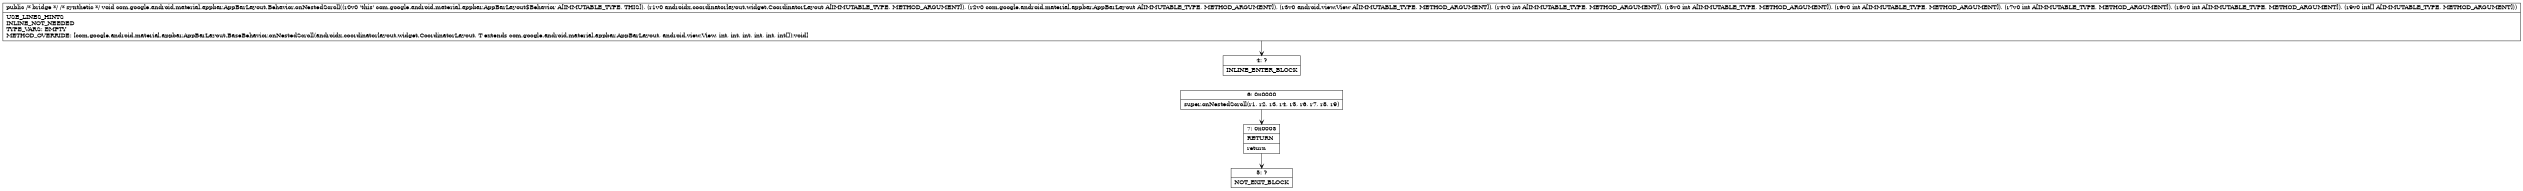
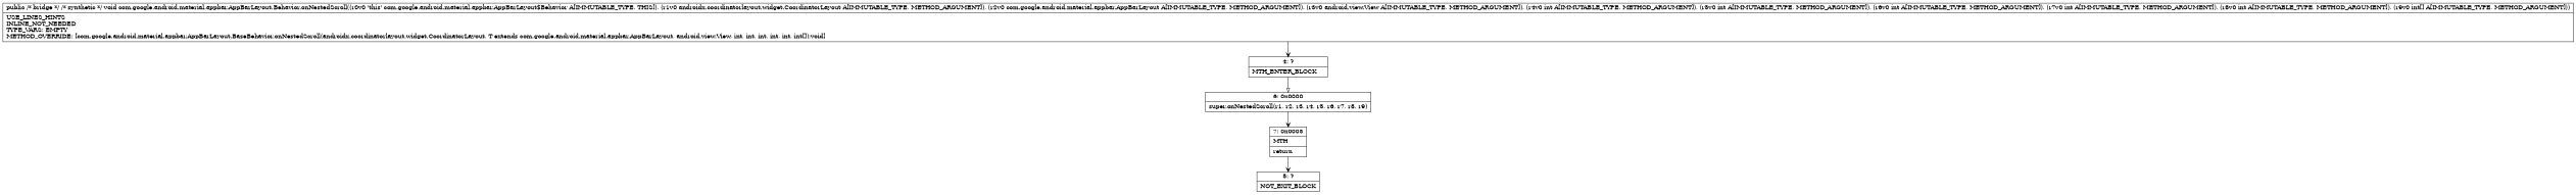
  digraph {
    node [shape=record]
    edge [arrowhead=vee]
-   n1 [label="{4\:\ ?|INLINE_ENTER_BLOCK\l}"]
+   n1 [label="{4\:\ ?|MTH_ENTER_BLOCK\l}"]
    n2 [label="{6\:\ 0x0000|super.onNestedScroll(r1, r2, r3, r4, r5, r6, r7, r8, r9)\l}"]
-   n3 [label="{7\:\ 0x0003|RETURN\l|return\l}"]
+   n3 [label="{7\:\ 0x0003|MTH\l|return\l}"]
    n4 [label="{5\:\ ?|NOT_EXIT_BLOCK\l}"]
    n5 [label="{public \/* bridge *\/ \/* synthetic *\/ void com.google.android.material.appbar.AppBarLayout.Behavior.onNestedScroll((r0v0 'this' com.google.android.material.appbar.AppBarLayout$Behavior A[IMMUTABLE_TYPE, THIS]), (r1v0 androidx.coordinatorlayout.widget.CoordinatorLayout A[IMMUTABLE_TYPE, METHOD_ARGUMENT]), (r2v0 com.google.android.material.appbar.AppBarLayout A[IMMUTABLE_TYPE, METHOD_ARGUMENT]), (r3v0 android.view.View A[IMMUTABLE_TYPE, METHOD_ARGUMENT]), (r4v0 int A[IMMUTABLE_TYPE, METHOD_ARGUMENT]), (r5v0 int A[IMMUTABLE_TYPE, METHOD_ARGUMENT]), (r6v0 int A[IMMUTABLE_TYPE, METHOD_ARGUMENT]), (r7v0 int A[IMMUTABLE_TYPE, METHOD_ARGUMENT]), (r8v0 int A[IMMUTABLE_TYPE, METHOD_ARGUMENT]), (r9v0 int[] A[IMMUTABLE_TYPE, METHOD_ARGUMENT]))  | USE_LINES_HINTS\lINLINE_NOT_NEEDED\lTYPE_VARS: EMPTY\lMETHOD_OVERRIDE: [com.google.android.material.appbar.AppBarLayout.BaseBehavior.onNestedScroll(androidx.coordinatorlayout.widget.CoordinatorLayout, T extends com.google.android.material.appbar.AppBarLayout, android.view.View, int, int, int, int, int, int[]):void]\l}"]
+   n1 -> n2 [arrowhead=onormal]
    n2 -> n3
    n3 -> n4
    n5 -> n1
  }
